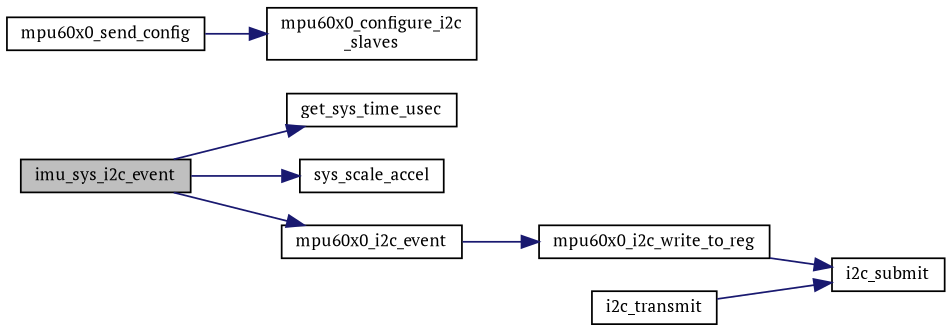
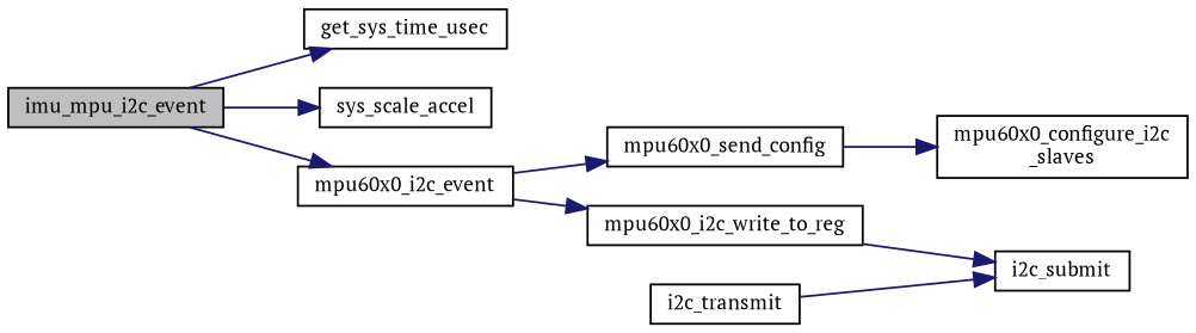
  digraph {
    fontname="PT Serif"
    rankdir=LR
    node [color=black fillcolor=white fontname="PT Serif" fontsize=10 shape=record style=filled]
    edge [color=midnightblue fontname="PT Serif" fontsize=10 labelfontname=FreeSans labelfontsize=10 style=solid]
-   n1 [fillcolor=grey75 fontcolor=black height=0.2 label=imu_sys_i2c_event width=0.4]
+   n1 [fillcolor=grey75 fontcolor=black height=0.2 label=imu_mpu_i2c_event width=0.4]
    n2 [height=0.2 label=get_sys_time_usec width=0.4]
    n3 [height=0.2 label=sys_scale_accel width=0.4]
    n4 [height=0.2 label=mpu60x0_i2c_event width=0.4]
    n5 [height=0.2 label=mpu60x0_send_config width=0.4]
    n6 [height=0.2 label=mpu60x0_i2c_write_to_reg width=0.4]
    n7 [height=0.2 label="mpu60x0_configure_i2c\l_slaves" width=0.4]
    n8 [height=0.2 label=i2c_submit width=0.4]
    n9 [height=0.2 label=i2c_transmit width=0.4]
    n1 -> n2
    n1 -> n3
    n1 -> n4
+   n4 -> n5
    n4 -> n6
    n5 -> n7
    n6 -> n8
    n9 -> n8
  }
